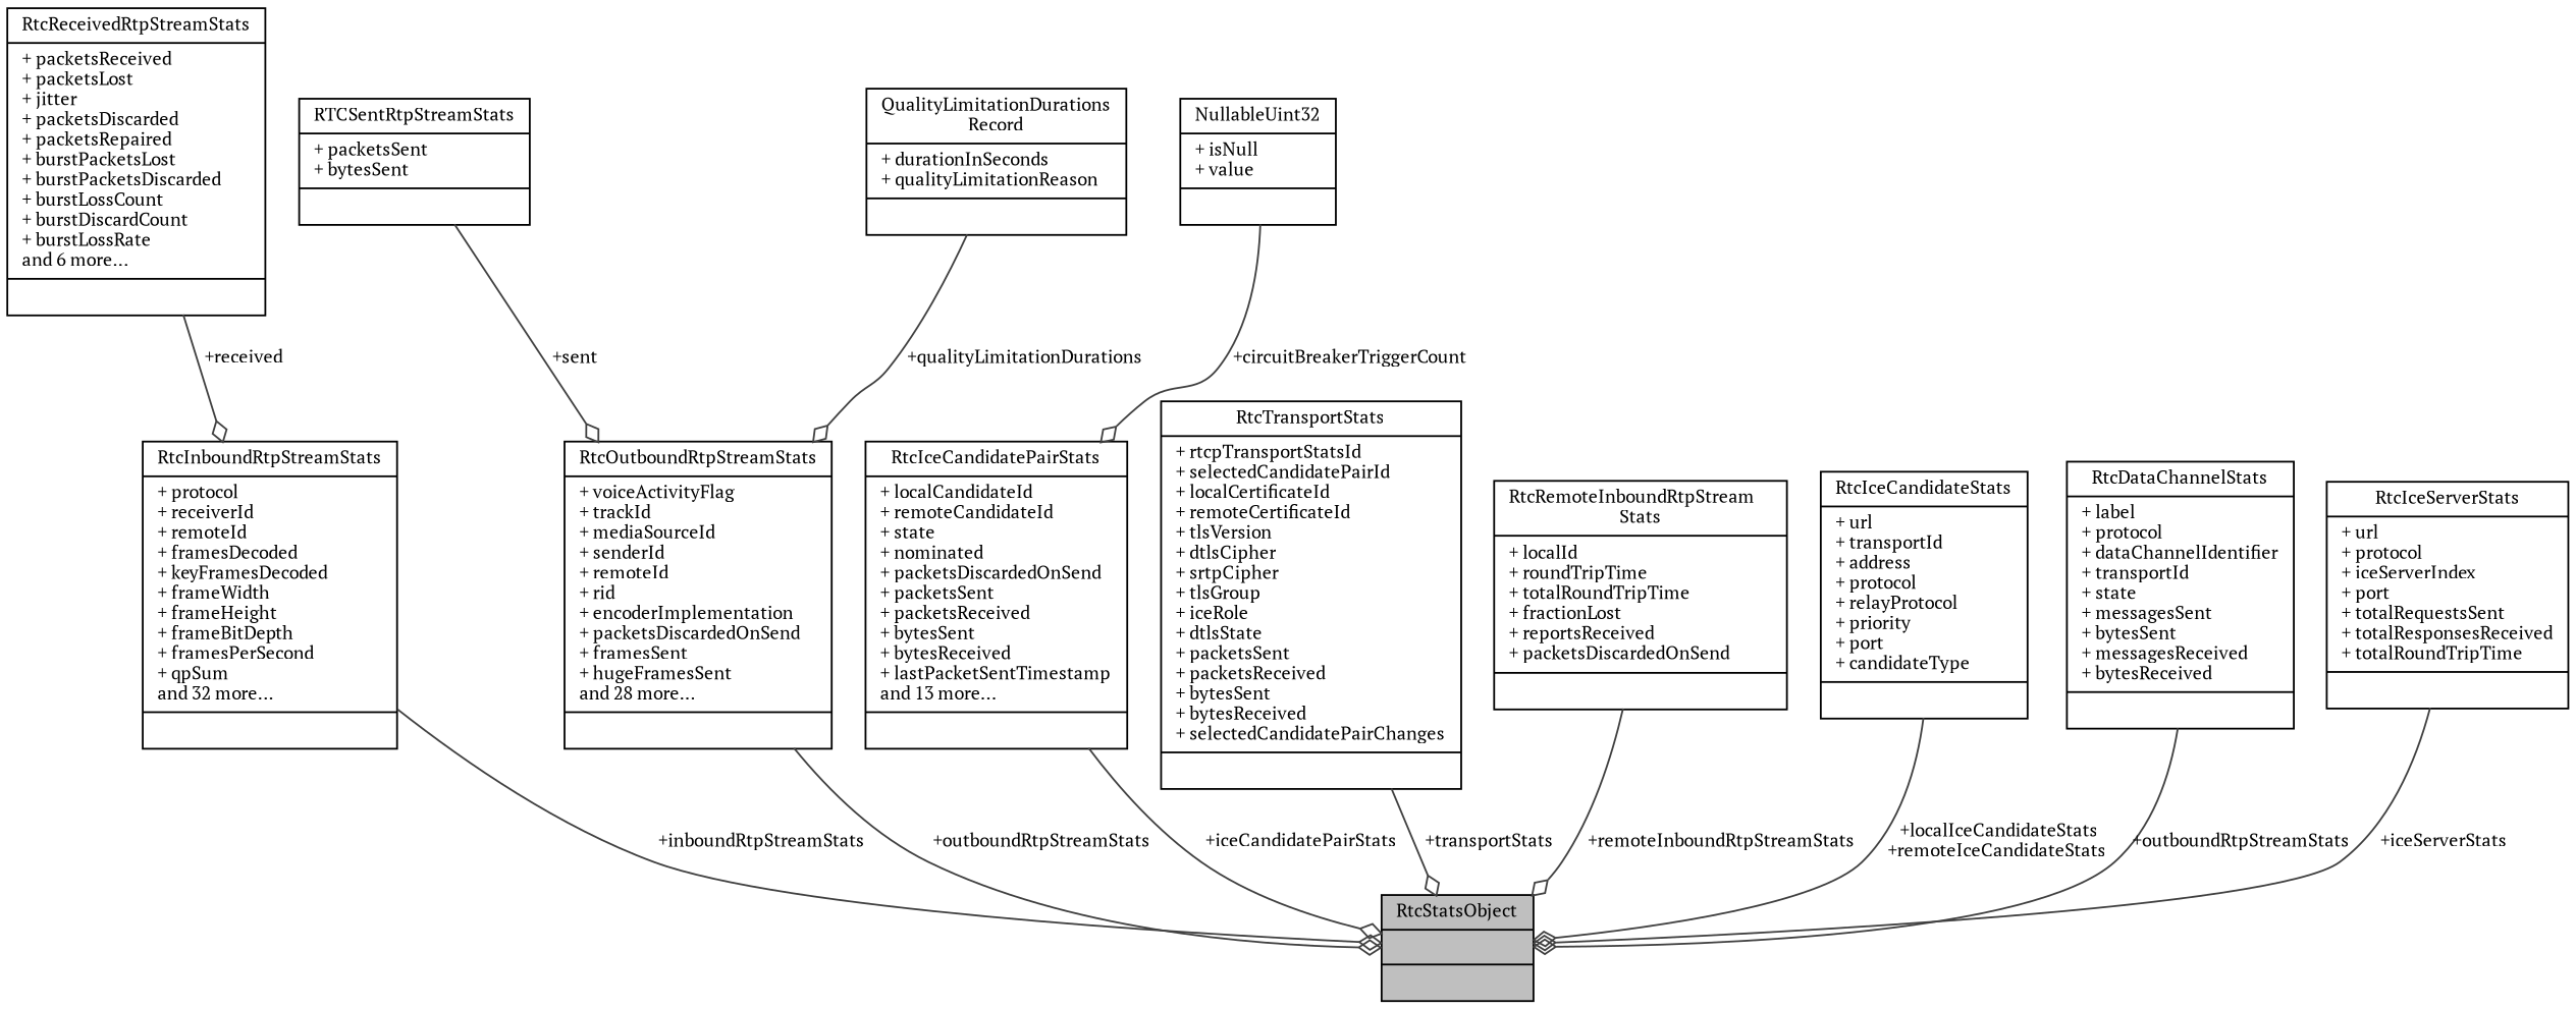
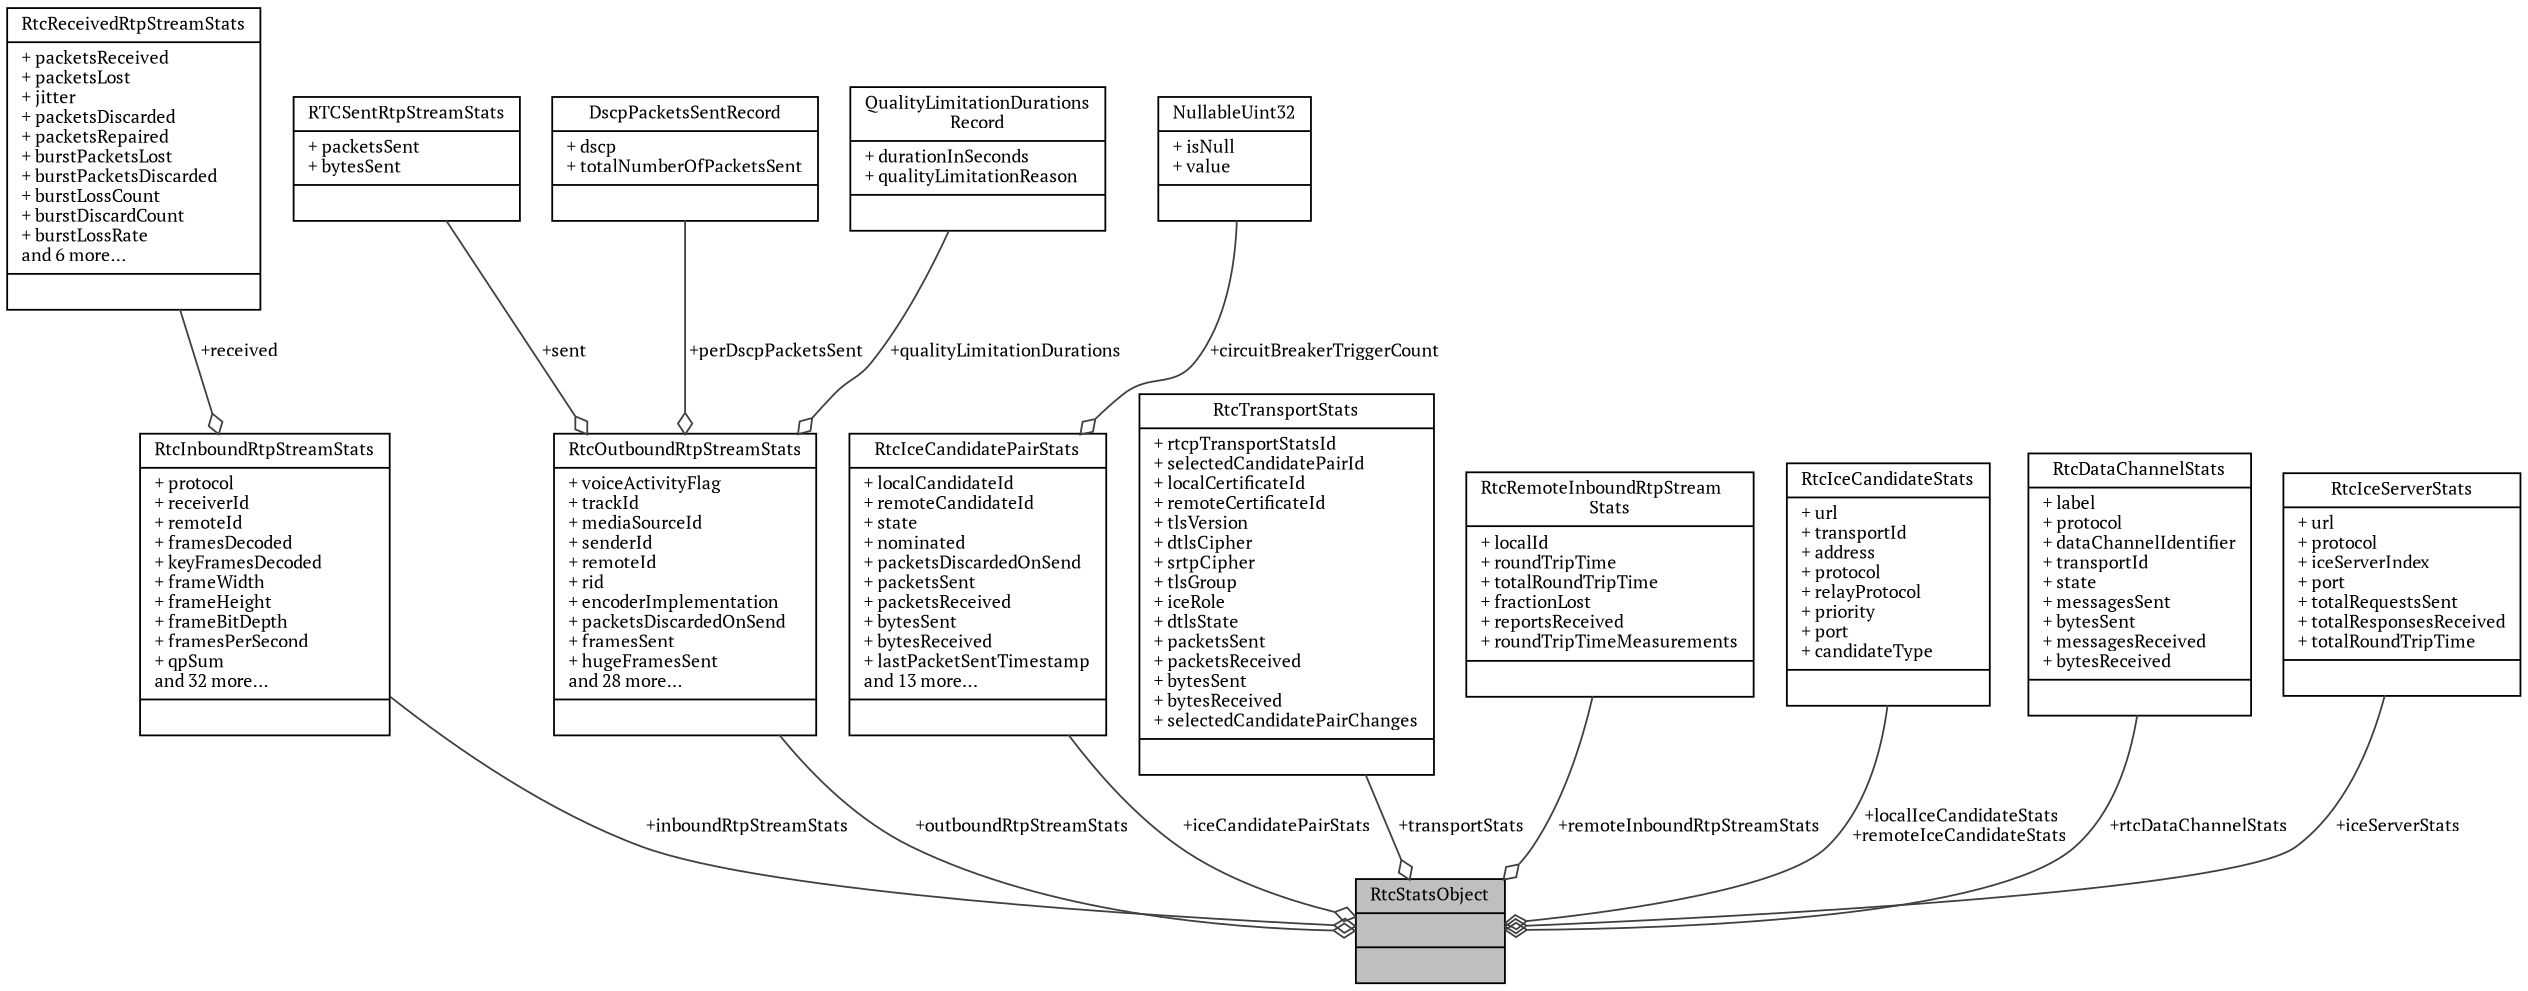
  digraph {
    fontname="PT Serif"
    node [color=black fillcolor=white fontname="PT Serif" fontsize=10 shape=record style=filled]
    edge [arrowhead=odiamond color=grey25 fontname="PT Serif" fontsize=10 labelfontname=Helvetica labelfontsize=10 style=solid]
    n1 [fillcolor=grey75 fontcolor=black height=0.2 label="{RtcStatsObject\n||}" width=0.4]
    n2 [height=0.2 label="{RtcInboundRtpStreamStats\n|+ protocol\l+ receiverId\l+ remoteId\l+ framesDecoded\l+ keyFramesDecoded\l+ frameWidth\l+ frameHeight\l+ frameBitDepth\l+ framesPerSecond\l+ qpSum\land 32 more...\l|}" width=0.4]
    n3 [height=0.2 label="{RtcReceivedRtpStreamStats\n|+ packetsReceived\l+ packetsLost\l+ jitter\l+ packetsDiscarded\l+ packetsRepaired\l+ burstPacketsLost\l+ burstPacketsDiscarded\l+ burstLossCount\l+ burstDiscardCount\l+ burstLossRate\land 6 more...\l|}" width=0.4]
    n4 [height=0.2 label="{RTCSentRtpStreamStats\n|+ packetsSent\l+ bytesSent\l|}" width=0.4]
    n5 [height=0.2 label="{RtcOutboundRtpStreamStats\n|+ voiceActivityFlag\l+ trackId\l+ mediaSourceId\l+ senderId\l+ remoteId\l+ rid\l+ encoderImplementation\l+ packetsDiscardedOnSend\l+ framesSent\l+ hugeFramesSent\land 28 more...\l|}" width=0.4]
+   n6 [height=0.2 label="{DscpPacketsSentRecord\n|+ dscp\l+ totalNumberOfPacketsSent\l|}" width=0.4]
    n7 [height=0.2 label="{QualityLimitationDurations\lRecord\n|+ durationInSeconds\l+ qualityLimitationReason\l|}" width=0.4]
    n8 [height=0.2 label="{RtcIceCandidatePairStats\n|+ localCandidateId\l+ remoteCandidateId\l+ state\l+ nominated\l+ packetsDiscardedOnSend\l+ packetsSent\l+ packetsReceived\l+ bytesSent\l+ bytesReceived\l+ lastPacketSentTimestamp\land 13 more...\l|}" width=0.4]
    n9 [height=0.2 label="{NullableUint32\n|+ isNull\l+ value\l|}" width=0.4]
    n10 [height=0.2 label="{RtcTransportStats\n|+ rtcpTransportStatsId\l+ selectedCandidatePairId\l+ localCertificateId\l+ remoteCertificateId\l+ tlsVersion\l+ dtlsCipher\l+ srtpCipher\l+ tlsGroup\l+ iceRole\l+ dtlsState\l+ packetsSent\l+ packetsReceived\l+ bytesSent\l+ bytesReceived\l+ selectedCandidatePairChanges\l|}" width=0.4]
-   n11 [height=0.2 label="{RtcRemoteInboundRtpStream\lStats\n|+ localId\l+ roundTripTime\l+ totalRoundTripTime\l+ fractionLost\l+ reportsReceived\l+ packetsDiscardedOnSend\l|}" width=0.4]
+   n11 [height=0.2 label="{RtcRemoteInboundRtpStream\lStats\n|+ localId\l+ roundTripTime\l+ totalRoundTripTime\l+ fractionLost\l+ reportsReceived\l+ roundTripTimeMeasurements\l|}" width=0.4]
    n12 [height=0.2 label="{RtcIceCandidateStats\n|+ url\l+ transportId\l+ address\l+ protocol\l+ relayProtocol\l+ priority\l+ port\l+ candidateType\l|}" width=0.4]
    n13 [height=0.2 label="{RtcDataChannelStats\n|+ label\l+ protocol\l+ dataChannelIdentifier\l+ transportId\l+ state\l+ messagesSent\l+ bytesSent\l+ messagesReceived\l+ bytesReceived\l|}" width=0.4]
    n14 [height=0.2 label="{RtcIceServerStats\n|+ url\l+ protocol\l+ iceServerIndex\l+ port\l+ totalRequestsSent\l+ totalResponsesReceived\l+ totalRoundTripTime\l|}" width=0.4]
    n2 -> n1 [label=" +inboundRtpStreamStats"]
    n3 -> n2 [label=" +received"]
    n4 -> n5 [label=" +sent"]
    n5 -> n1 [label=" +outboundRtpStreamStats"]
+   n6 -> n5 [label=" +perDscpPacketsSent"]
    n7 -> n5 [label=" +qualityLimitationDurations"]
    n8 -> n1 [label=" +iceCandidatePairStats"]
    n9 -> n8 [label=" +circuitBreakerTriggerCount"]
    n10 -> n1 [label=" +transportStats"]
    n11 -> n1 [label=" +remoteInboundRtpStreamStats"]
    n12 -> n1 [label=" +localIceCandidateStats\n+remoteIceCandidateStats"]
-   n13 -> n1 [label=" +outboundRtpStreamStats"]
+   n13 -> n1 [label=" +rtcDataChannelStats"]
    n14 -> n1 [label=" +iceServerStats"]
  }
